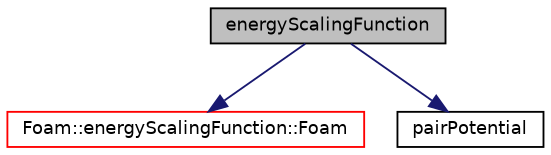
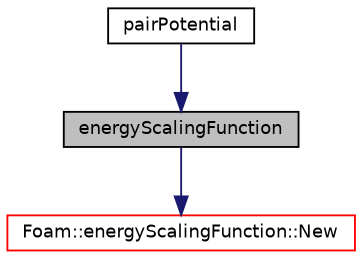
  digraph {
    rankdir=TB
    node [color=black fontname=Helvetica fontsize=10 shape=record]
    edge [color=midnightblue fontname=Helvetica fontsize=10 labelfontname=Helvetica labelfontsize=10 style=solid]
    n1 [fillcolor=grey75 fontcolor=black height=0.2 label=energyScalingFunction style=filled width=0.4]
-   n2 [color=red height=0.2 label="Foam::energyScalingFunction::Foam" width=0.4]
+   n2 [color=red height=0.2 label="Foam::energyScalingFunction::New" width=0.4]
    n3 [height=0.2 label=pairPotential width=0.4]
    n1 -> n2
-   n1 -> n3
+   n3 -> n1
  }
